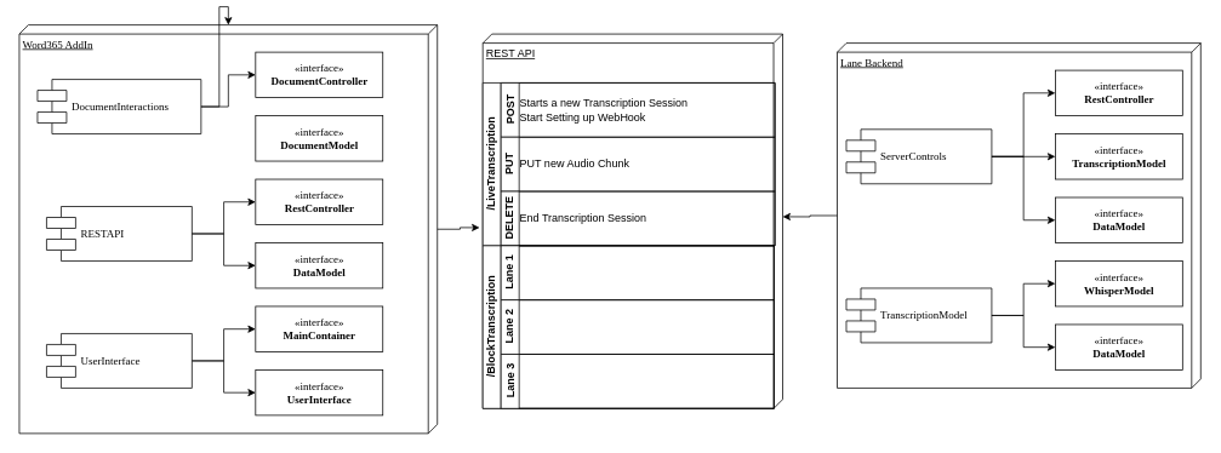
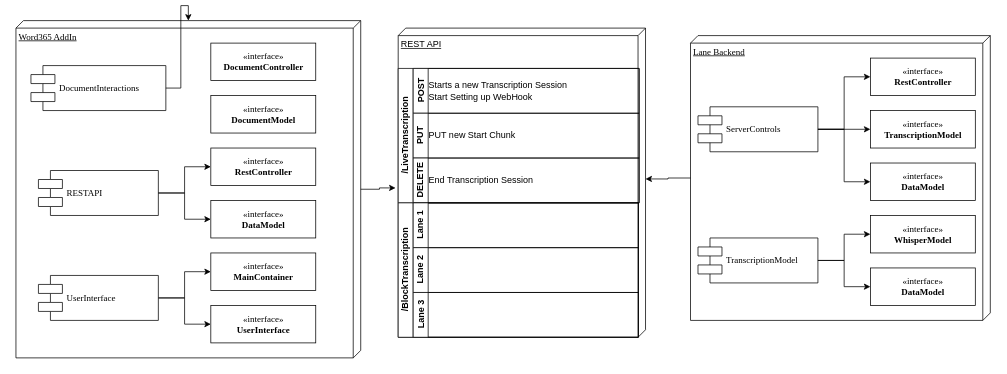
  <mxCell id="0" />
  <mxCell id="1" parent="0" />
  <mxCell id="2" value="" style="group" parent="1" vertex="1" connectable="0"><mxGeometry x="20" y="20" width="460" height="450" as="geometry" /></mxCell>
  <mxCell id="3" value="Word365 AddIn" style="verticalAlign=top;align=left;spacingTop=8;spacingLeft=2;spacingRight=12;shape=cube;size=10;direction=south;fontStyle=4;html=1;rounded=0;shadow=0;comic=0;labelBackgroundColor=none;strokeWidth=1;fontFamily=Verdana;fontSize=12" parent="2" vertex="1"><mxGeometry width="460" height="450" as="geometry" /></mxCell>
  <mxCell id="4" value="" style="group" parent="2" vertex="1" connectable="0"><mxGeometry x="20" y="30" width="380" height="120" as="geometry" /></mxCell>
- <mxCell id="5" value="" style="edgeStyle=orthogonalEdgeStyle;rounded=0;orthogonalLoop=1;jettySize=auto;html=1;" parent="4" source="7" target="6" edge="1"><mxGeometry relative="1" as="geometry"><mxPoint x="570" y="35" as="sourcePoint" /></mxGeometry></mxCell>
  <mxCell id="6" value="«interface»&lt;br&gt;&lt;b&gt;DocumentController&lt;/b&gt;" style="html=1;rounded=0;shadow=0;comic=0;labelBackgroundColor=none;strokeWidth=1;fontFamily=Verdana;fontSize=12;align=center;" parent="4" vertex="1"><mxGeometry x="240" width="140" height="50" as="geometry" /></mxCell>
  <mxCell id="7" value="DocumentInteractions" style="shape=component;align=left;spacingLeft=36;rounded=0;shadow=0;comic=0;labelBackgroundColor=none;strokeWidth=1;fontFamily=Verdana;fontSize=12;html=1;" parent="4" vertex="1"><mxGeometry y="30" width="180" height="60" as="geometry" /></mxCell>
  <mxCell id="8" value="«interface»&lt;br&gt;&lt;b&gt;DocumentModel&lt;/b&gt;" style="html=1;rounded=0;shadow=0;comic=0;labelBackgroundColor=none;strokeWidth=1;fontFamily=Verdana;fontSize=12;align=center;" parent="4" vertex="1"><mxGeometry x="240" y="70" width="140" height="50" as="geometry" /></mxCell>
  <mxCell id="9" value="" style="edgeStyle=orthogonalEdgeStyle;rounded=0;orthogonalLoop=1;jettySize=auto;html=1;exitX=1;exitY=0.5;exitDx=0;exitDy=0;" parent="4" source="7" target="3" edge="1"><mxGeometry relative="1" as="geometry"><mxPoint x="180" y="130" as="sourcePoint" /></mxGeometry></mxCell>
  <mxCell id="10" value="" style="group" parent="2" vertex="1" connectable="0"><mxGeometry x="30" y="170" width="370" height="120" as="geometry" /></mxCell>
  <mxCell id="11" value="RESTAPI" style="shape=component;align=left;spacingLeft=36;rounded=0;shadow=0;comic=0;labelBackgroundColor=none;strokeWidth=1;fontFamily=Verdana;fontSize=12;html=1;" parent="10" vertex="1"><mxGeometry y="30" width="160" height="60" as="geometry" /></mxCell>
  <mxCell id="12" value="«interface»&lt;br&gt;&lt;b&gt;DataModel&lt;/b&gt;" style="html=1;rounded=0;shadow=0;comic=0;labelBackgroundColor=none;strokeWidth=1;fontFamily=Verdana;fontSize=12;align=center;" parent="10" vertex="1"><mxGeometry x="230" y="70" width="140" height="50" as="geometry" /></mxCell>
  <mxCell id="13" value="«interface»&lt;br&gt;&lt;b&gt;RestController&lt;/b&gt;" style="html=1;rounded=0;shadow=0;comic=0;labelBackgroundColor=none;strokeWidth=1;fontFamily=Verdana;fontSize=12;align=center;" parent="10" vertex="1"><mxGeometry x="230" width="140" height="50" as="geometry" /></mxCell>
  <mxCell id="14" value="" style="edgeStyle=orthogonalEdgeStyle;rounded=0;orthogonalLoop=1;jettySize=auto;html=1;exitX=1;exitY=0.5;exitDx=0;exitDy=0;" parent="10" source="11" target="12" edge="1"><mxGeometry relative="1" as="geometry"><mxPoint x="150" y="80" as="sourcePoint" /></mxGeometry></mxCell>
  <mxCell id="15" value="" style="edgeStyle=orthogonalEdgeStyle;rounded=0;orthogonalLoop=1;jettySize=auto;html=1;exitX=1;exitY=0.5;exitDx=0;exitDy=0;entryX=0;entryY=0.5;entryDx=0;entryDy=0;" parent="10" source="11" target="13" edge="1"><mxGeometry relative="1" as="geometry"><mxPoint x="150" y="80" as="sourcePoint" /><mxPoint x="210" y="45" as="targetPoint" /></mxGeometry></mxCell>
  <mxCell id="16" value="" style="group" parent="2" vertex="1" connectable="0"><mxGeometry x="30" y="310" width="370" height="120" as="geometry" /></mxCell>
  <mxCell id="17" style="edgeStyle=orthogonalEdgeStyle;rounded=0;orthogonalLoop=1;jettySize=auto;html=1;exitX=1;exitY=0.5;exitDx=0;exitDy=0;entryX=0;entryY=0.5;entryDx=0;entryDy=0;" parent="16" source="18" target="19" edge="1"><mxGeometry relative="1" as="geometry" /></mxCell>
  <mxCell id="18" value="UserInterface" style="shape=component;align=left;spacingLeft=36;rounded=0;shadow=0;comic=0;labelBackgroundColor=none;strokeWidth=1;fontFamily=Verdana;fontSize=12;html=1;" parent="16" vertex="1"><mxGeometry y="30" width="160" height="60" as="geometry" /></mxCell>
  <mxCell id="19" value="«interface»&lt;br&gt;&lt;b&gt;UserInterface&lt;/b&gt;" style="html=1;rounded=0;shadow=0;comic=0;labelBackgroundColor=none;strokeWidth=1;fontFamily=Verdana;fontSize=12;align=center;" parent="16" vertex="1"><mxGeometry x="230" y="70" width="140" height="50" as="geometry" /></mxCell>
  <mxCell id="20" value="«interface»&lt;br&gt;&lt;b&gt;MainContainer&lt;/b&gt;" style="html=1;rounded=0;shadow=0;comic=0;labelBackgroundColor=none;strokeWidth=1;fontFamily=Verdana;fontSize=12;align=center;" parent="16" vertex="1"><mxGeometry x="230" width="140" height="50" as="geometry" /></mxCell>
  <mxCell id="21" value="" style="edgeStyle=orthogonalEdgeStyle;rounded=0;orthogonalLoop=1;jettySize=auto;html=1;exitX=1;exitY=0.5;exitDx=0;exitDy=0;" parent="16" source="18" target="20" edge="1"><mxGeometry relative="1" as="geometry"><mxPoint x="150" y="90" as="sourcePoint" /></mxGeometry></mxCell>
  <mxCell id="22" value="" style="group" parent="1" vertex="1" connectable="0"><mxGeometry x="920" y="40" width="400" height="400" as="geometry" /></mxCell>
  <mxCell id="23" value="Lane Backend" style="verticalAlign=top;align=left;spacingTop=8;spacingLeft=2;spacingRight=12;shape=cube;size=10;direction=south;fontStyle=4;html=1;rounded=0;shadow=0;comic=0;labelBackgroundColor=none;strokeWidth=1;fontFamily=Verdana;fontSize=12" parent="22" vertex="1"><mxGeometry width="400" height="380" as="geometry" /></mxCell>
  <mxCell id="24" value="" style="group" parent="22" vertex="1" connectable="0"><mxGeometry x="10" y="240" width="370" height="120" as="geometry" /></mxCell>
  <mxCell id="25" value="TranscriptionModel" style="shape=component;align=left;spacingLeft=36;rounded=0;shadow=0;comic=0;labelBackgroundColor=none;strokeWidth=1;fontFamily=Verdana;fontSize=12;html=1;" parent="24" vertex="1"><mxGeometry y="30" width="160" height="60" as="geometry" /></mxCell>
  <mxCell id="26" value="«interface»&lt;br&gt;&lt;b&gt;DataModel&lt;/b&gt;" style="html=1;rounded=0;shadow=0;comic=0;labelBackgroundColor=none;strokeWidth=1;fontFamily=Verdana;fontSize=12;align=center;" parent="24" vertex="1"><mxGeometry x="230" y="70" width="140" height="50" as="geometry" /></mxCell>
  <mxCell id="27" value="«interface»&lt;br&gt;&lt;b&gt;WhisperModel&lt;/b&gt;" style="html=1;rounded=0;shadow=0;comic=0;labelBackgroundColor=none;strokeWidth=1;fontFamily=Verdana;fontSize=12;align=center;" parent="24" vertex="1"><mxGeometry x="230" width="140" height="50" as="geometry" /></mxCell>
  <mxCell id="28" value="" style="edgeStyle=orthogonalEdgeStyle;rounded=0;orthogonalLoop=1;jettySize=auto;html=1;exitX=1;exitY=0.5;exitDx=0;exitDy=0;" parent="24" source="25" target="26" edge="1"><mxGeometry relative="1" as="geometry"><mxPoint x="150" y="80" as="sourcePoint" /></mxGeometry></mxCell>
  <mxCell id="29" value="" style="edgeStyle=orthogonalEdgeStyle;rounded=0;orthogonalLoop=1;jettySize=auto;html=1;exitX=1;exitY=0.5;exitDx=0;exitDy=0;entryX=0;entryY=0.5;entryDx=0;entryDy=0;" parent="24" source="25" target="27" edge="1"><mxGeometry relative="1" as="geometry"><mxPoint x="150" y="80" as="sourcePoint" /><mxPoint x="210" y="45" as="targetPoint" /></mxGeometry></mxCell>
  <mxCell id="30" value="" style="group" parent="22" vertex="1" connectable="0"><mxGeometry x="10" y="30" width="370" height="190" as="geometry" /></mxCell>
  <mxCell id="31" value="«interface»&lt;br&gt;&lt;b&gt;DataModel&lt;/b&gt;" style="html=1;rounded=0;shadow=0;comic=0;labelBackgroundColor=none;strokeWidth=1;fontFamily=Verdana;fontSize=12;align=center;" parent="30" vertex="1"><mxGeometry x="230" y="140" width="140" height="50" as="geometry" /></mxCell>
  <mxCell id="32" style="edgeStyle=orthogonalEdgeStyle;rounded=0;orthogonalLoop=1;jettySize=auto;html=1;entryX=0;entryY=0.5;entryDx=0;entryDy=0;" parent="30" source="33" target="31" edge="1"><mxGeometry relative="1" as="geometry" /></mxCell>
  <mxCell id="33" value="ServerControls" style="shape=component;align=left;spacingLeft=36;rounded=0;shadow=0;comic=0;labelBackgroundColor=none;strokeWidth=1;fontFamily=Verdana;fontSize=12;html=1;" parent="30" vertex="1"><mxGeometry y="65" width="160" height="60" as="geometry" /></mxCell>
  <mxCell id="34" value="«interface»&lt;br&gt;&lt;b&gt;TranscriptionModel&lt;/b&gt;" style="html=1;rounded=0;shadow=0;comic=0;labelBackgroundColor=none;strokeWidth=1;fontFamily=Verdana;fontSize=12;align=center;" parent="30" vertex="1"><mxGeometry x="230" y="70" width="140" height="50" as="geometry" /></mxCell>
  <mxCell id="35" value="«interface»&lt;br&gt;&lt;b&gt;RestController&lt;/b&gt;" style="html=1;rounded=0;shadow=0;comic=0;labelBackgroundColor=none;strokeWidth=1;fontFamily=Verdana;fontSize=12;align=center;" parent="30" vertex="1"><mxGeometry x="230" width="140" height="50" as="geometry" /></mxCell>
  <mxCell id="36" value="" style="edgeStyle=orthogonalEdgeStyle;rounded=0;orthogonalLoop=1;jettySize=auto;html=1;exitX=1;exitY=0.5;exitDx=0;exitDy=0;" parent="30" source="33" target="34" edge="1"><mxGeometry relative="1" as="geometry"><mxPoint x="150" y="80" as="sourcePoint" /></mxGeometry></mxCell>
  <mxCell id="37" value="" style="edgeStyle=orthogonalEdgeStyle;rounded=0;orthogonalLoop=1;jettySize=auto;html=1;exitX=1;exitY=0.5;exitDx=0;exitDy=0;entryX=0;entryY=0.5;entryDx=0;entryDy=0;" parent="30" source="33" target="35" edge="1"><mxGeometry relative="1" as="geometry"><mxPoint x="150" y="80" as="sourcePoint" /><mxPoint x="210" y="45" as="targetPoint" /></mxGeometry></mxCell>
  <mxCell id="38" style="edgeStyle=orthogonalEdgeStyle;rounded=0;orthogonalLoop=1;jettySize=auto;html=1;entryX=-0.011;entryY=0.889;entryDx=0;entryDy=0;entryPerimeter=0;" parent="1" source="3" target="42" edge="1"><mxGeometry relative="1" as="geometry" /></mxCell>
  <mxCell id="39" style="edgeStyle=orthogonalEdgeStyle;rounded=0;orthogonalLoop=1;jettySize=auto;html=1;entryX=0;entryY=0;entryDx=201.25;entryDy=0;entryPerimeter=0;" parent="1" source="23" target="41" edge="1"><mxGeometry relative="1" as="geometry"><mxPoint x="880" y="230" as="targetPoint" /></mxGeometry></mxCell>
  <mxCell id="40" value="" style="group" parent="1" vertex="1" connectable="0"><mxGeometry x="530" y="30" width="330" height="412.5" as="geometry" /></mxCell>
  <mxCell id="41" value="REST API" style="verticalAlign=top;align=left;spacingTop=8;spacingLeft=2;spacingRight=12;shape=cube;size=10;direction=south;fontStyle=4;html=1;whiteSpace=wrap;" parent="40" vertex="1"><mxGeometry width="330" height="412.5" as="geometry" /></mxCell>
  <mxCell id="42" value="/LiveTranscription" style="swimlane;childLayout=stackLayout;resizeParent=1;resizeParentMax=0;horizontal=0;startSize=20;horizontalStack=0;html=1;" parent="40" vertex="1"><mxGeometry y="53.804" width="321.49" height="179.348" as="geometry" /></mxCell>
  <mxCell id="43" value="POST" style="swimlane;startSize=20;horizontal=0;html=1;" parent="42" vertex="1"><mxGeometry x="20" width="301.49" height="59.783" as="geometry" /></mxCell>
  <mxCell id="44" value="Starts a new Transcription Session&lt;div&gt;Start Setting up WebHook&lt;/div&gt;" style="text;html=1;align=left;verticalAlign=middle;whiteSpace=wrap;rounded=0;" parent="43" vertex="1"><mxGeometry x="18.911" width="283.668" height="59.783" as="geometry" /></mxCell>
  <mxCell id="45" value="PUT" style="swimlane;startSize=20;horizontal=0;html=1;" parent="42" vertex="1"><mxGeometry x="20" y="59.783" width="301.49" height="59.783" as="geometry" /></mxCell>
- <mxCell id="46" value="PUT new Audio Chunk" style="text;html=1;align=left;verticalAlign=middle;whiteSpace=wrap;rounded=0;" parent="45" vertex="1"><mxGeometry x="18.911" width="283.668" height="59.783" as="geometry" /></mxCell>
+ <mxCell id="46" value="PUT new Start Chunk" style="text;html=1;align=left;verticalAlign=middle;whiteSpace=wrap;rounded=0;" parent="45" vertex="1"><mxGeometry x="18.911" width="283.668" height="59.783" as="geometry" /></mxCell>
  <mxCell id="47" value="DELETE" style="swimlane;startSize=20;horizontal=0;html=1;" parent="42" vertex="1"><mxGeometry x="20" y="119.565" width="301.49" height="59.783" as="geometry"><mxRectangle x="20" y="240" width="320" height="30" as="alternateBounds" /></mxGeometry></mxCell>
  <mxCell id="48" value="End Transcription Session" style="text;html=1;align=left;verticalAlign=middle;whiteSpace=wrap;rounded=0;" parent="47" vertex="1"><mxGeometry x="18.911" width="283.668" height="59.783" as="geometry" /></mxCell>
  <mxCell id="49" value="/BlockTranscription" style="swimlane;childLayout=stackLayout;resizeParent=1;resizeParentMax=0;horizontal=0;startSize=20;horizontalStack=0;html=1;" parent="40" vertex="1"><mxGeometry y="233.152" width="320.573" height="179.348" as="geometry" /></mxCell>
  <mxCell id="50" value="Lane 1" style="swimlane;startSize=20;horizontal=0;html=1;" parent="49" vertex="1"><mxGeometry x="20" width="300.573" height="59.783" as="geometry" /></mxCell>
  <mxCell id="51" value="Lane 2" style="swimlane;startSize=20;horizontal=0;html=1;" parent="49" vertex="1"><mxGeometry x="20" y="59.783" width="300.573" height="59.783" as="geometry" /></mxCell>
  <mxCell id="52" value="Lane 3" style="swimlane;startSize=20;horizontal=0;html=1;" parent="49" vertex="1"><mxGeometry x="20" y="119.565" width="300.573" height="59.783" as="geometry"><mxRectangle x="20" y="240" width="320" height="30" as="alternateBounds" /></mxGeometry></mxCell>
